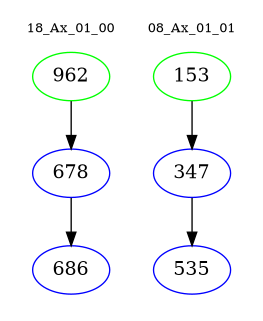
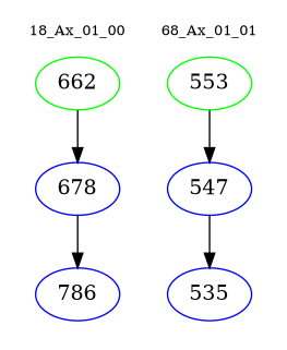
  digraph {
    node [color=blue]
    edge [color=black]
-   n1 [color=green label=962]
+   n1 [color=green label=662]
    n2 [label=678]
-   n3 [label=686]
-   n4 [color=green label=153]
-   n5 [label=347]
+   n3 [label=786]
+   n4 [color=green label=553]
+   n5 [label=547]
    n6 [label=535]
    subgraph cluster_1 {
      color=white
      fontsize=10
      label="18_Ax_01_00"
      n1
      n2
      n3
    }
    subgraph cluster_2 {
      color=white
      fontsize=10
-     label="08_Ax_01_01"
+     label="68_Ax_01_01"
      n4
      n5
      n6
    }
    n1 -> n2
    n2 -> n3
    n4 -> n5
    n5 -> n6
  }
